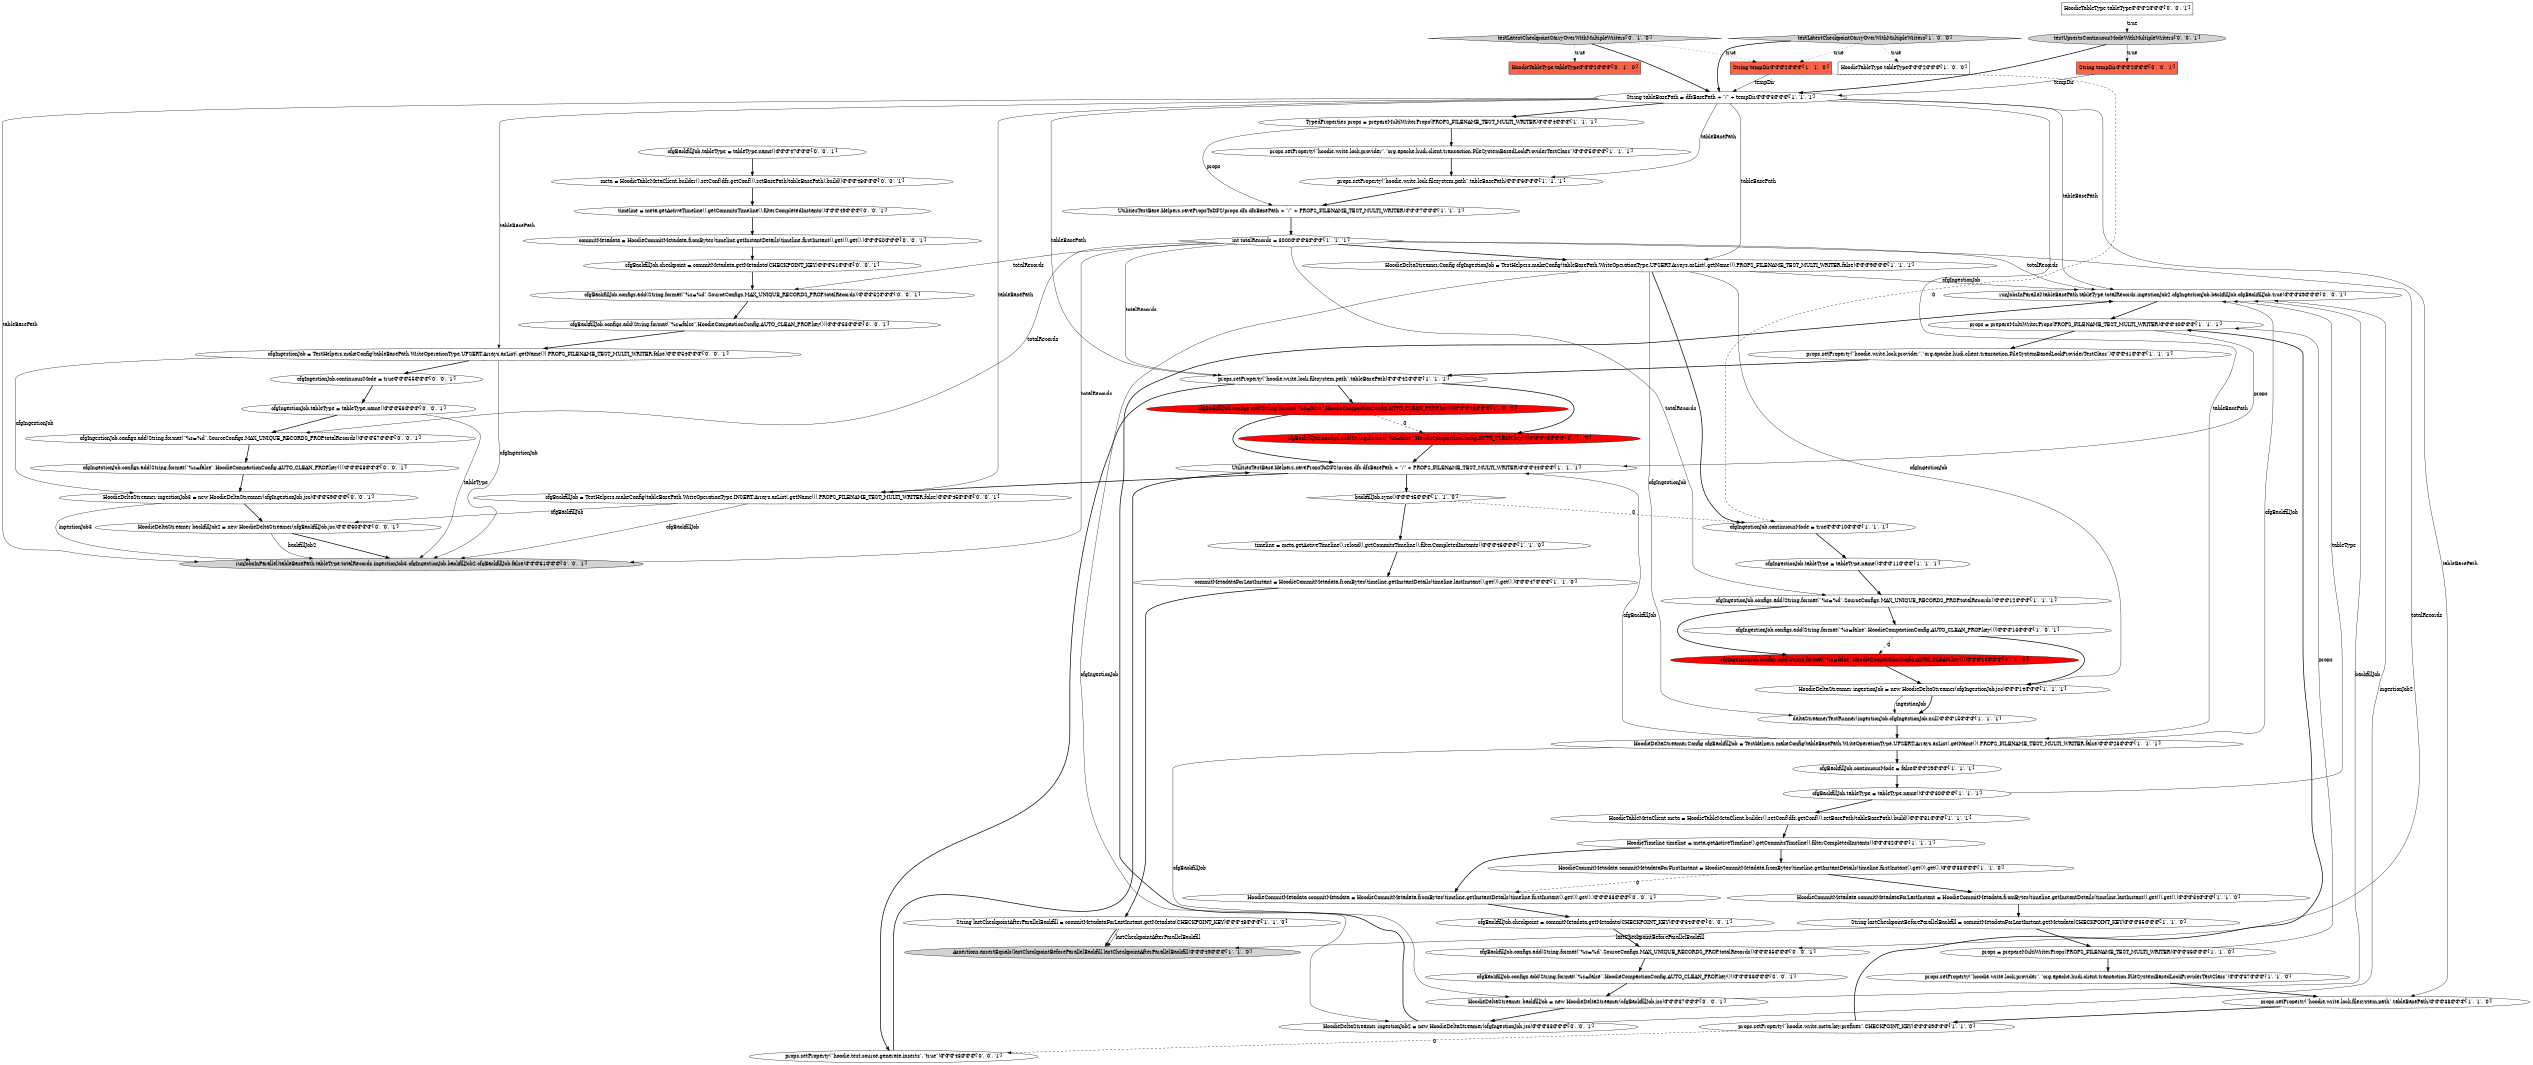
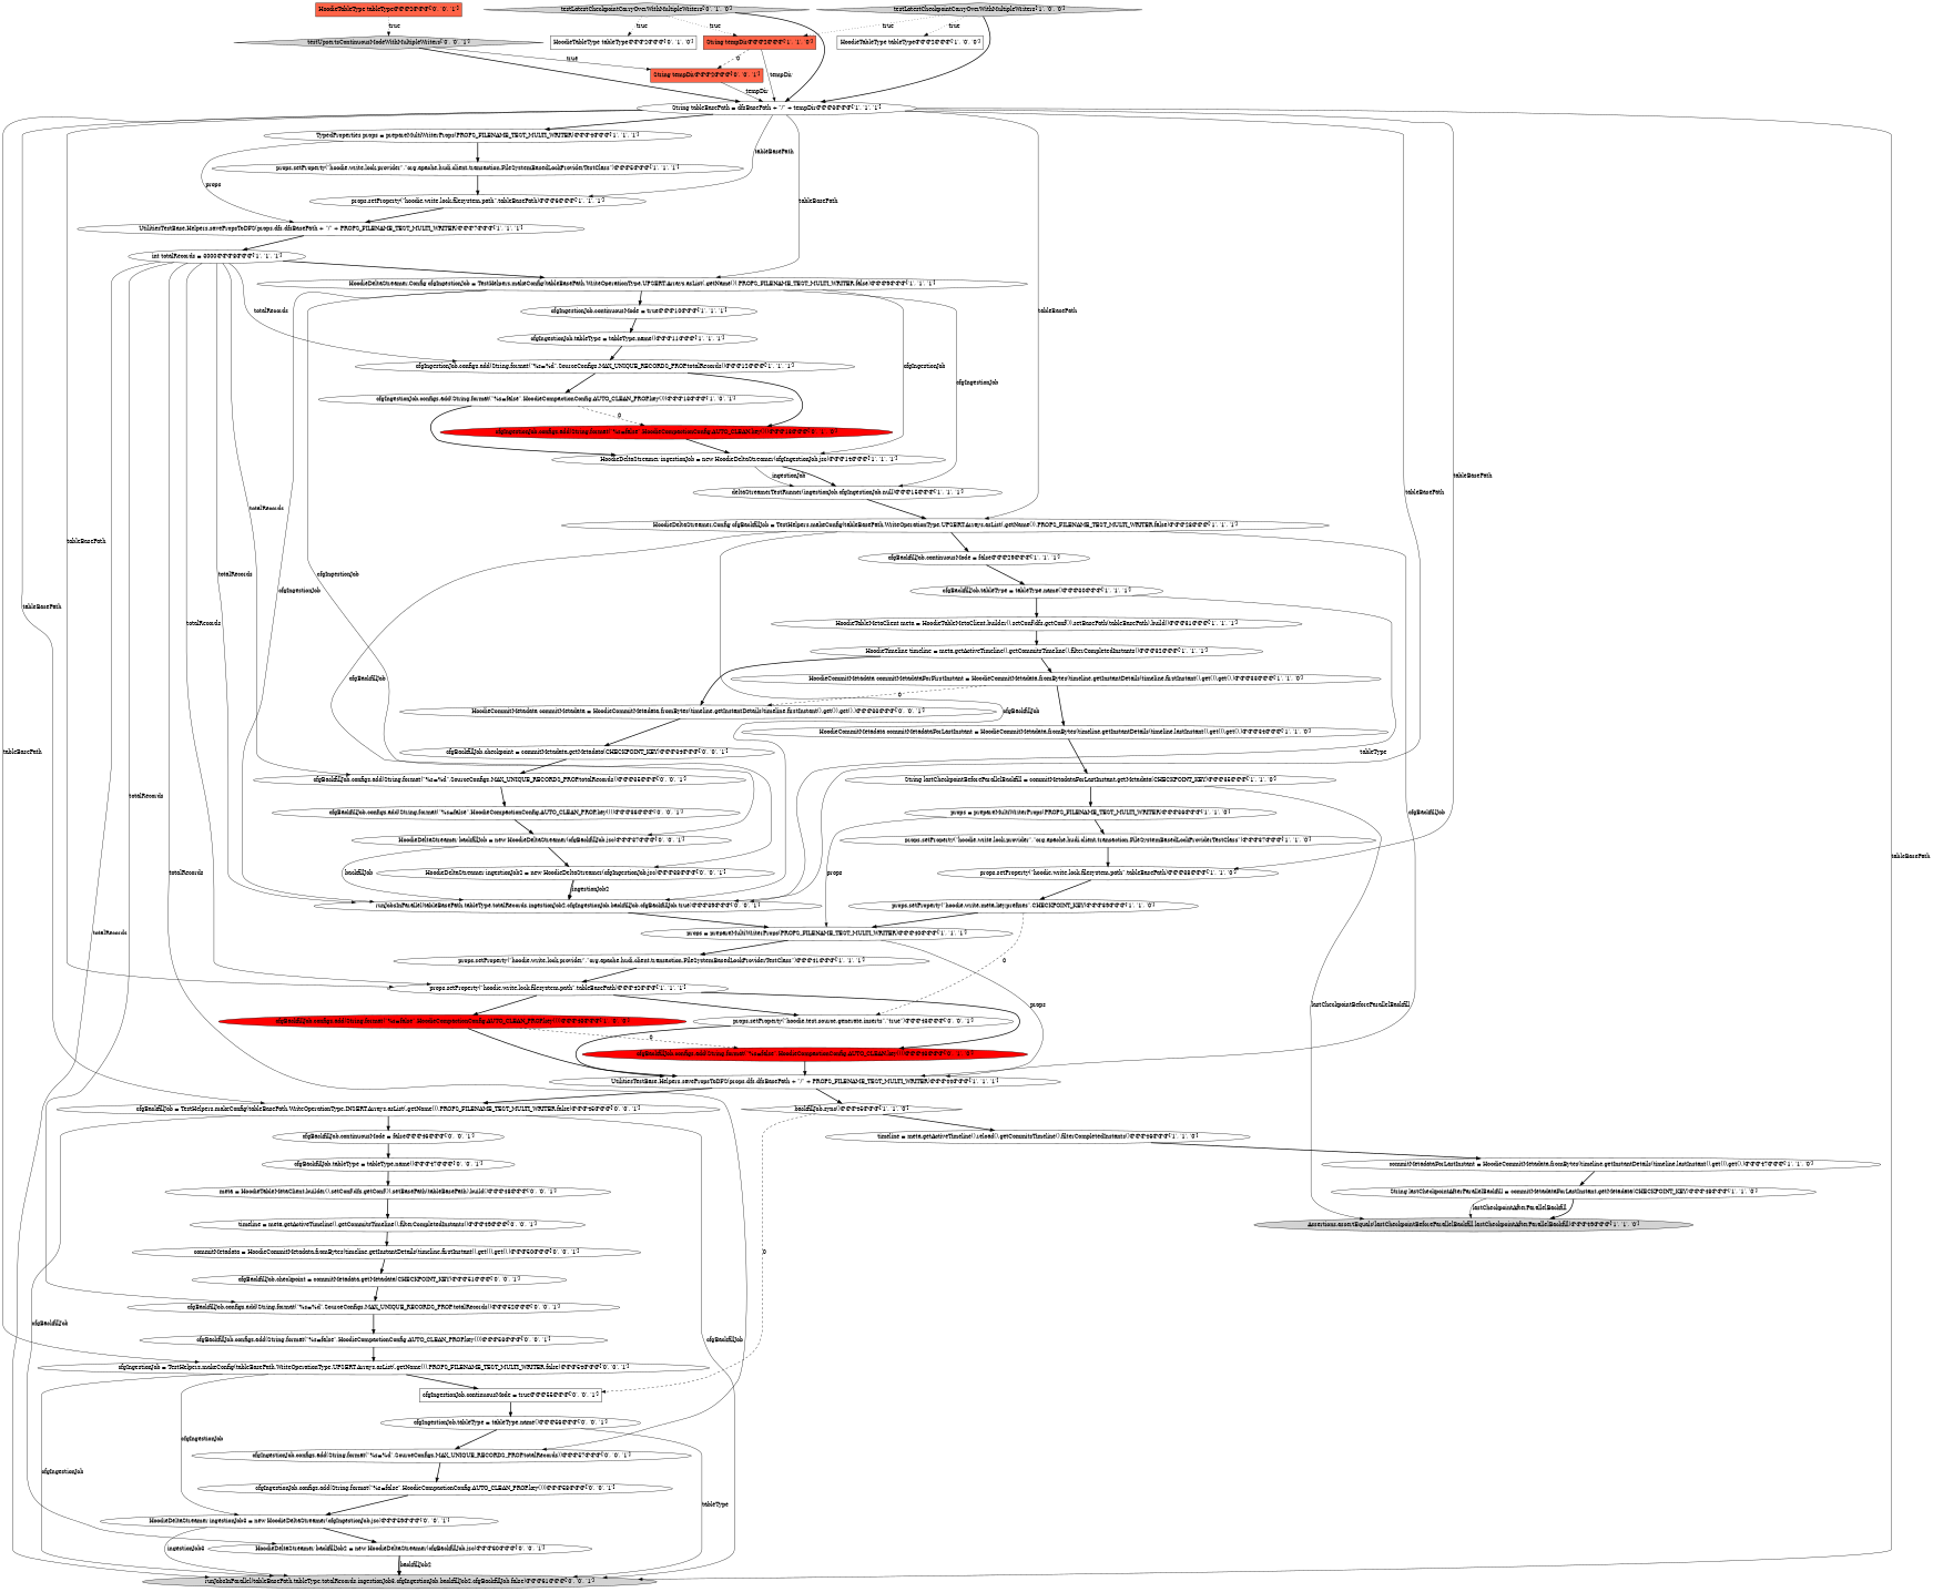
  digraph {
    node [fillcolor=white shape=ellipse style=filled]
    edge [style=bold]
-   n1 [fillcolor=tomato label="HoodieTableType tableType@@@2@@@['0', '1', '0']" shape=box]
+   n1 [label="HoodieTableType tableType@@@2@@@['0', '1', '0']" shape=box]
    n2 [label="HoodieTableMetaClient meta = HoodieTableMetaClient.builder().setConf(dfs.getConf()).setBasePath(tableBasePath).build()@@@31@@@['1', '1', '1']"]
    n3 [label="HoodieTimeline timeline = meta.getActiveTimeline().getCommitsTimeline().filterCompletedInstants()@@@32@@@['1', '1', '1']"]
    n4 [label="HoodieCommitMetadata commitMetadataForFirstInstant = HoodieCommitMetadata.fromBytes(timeline.getInstantDetails(timeline.firstInstant().get()).get(),)@@@33@@@['1', '1', '0']"]
    n5 [label="HoodieCommitMetadata commitMetadata = HoodieCommitMetadata.fromBytes(timeline.getInstantDetails(timeline.firstInstant().get()).get(),)@@@33@@@['0', '0', '1']"]
    n6 [label="cfgBackfillJob.tableType = tableType.name()@@@30@@@['1', '1', '1']"]
    n7 [label="runJobsInParallel(tableBasePath,tableType,totalRecords,ingestionJob2,cfgIngestionJob,backfillJob,cfgBackfillJob,true)@@@39@@@['0', '0', '1']"]
    n8 [label="props = prepareMultiWriterProps(PROPS_FILENAME_TEST_MULTI_WRITER)@@@40@@@['1', '1', '1']"]
    n9 [label="cfgIngestionJob.tableType = tableType.name()@@@56@@@['0', '0', '1']"]
    n10 [fillcolor=lightgray label="runJobsInParallel(tableBasePath,tableType,totalRecords,ingestionJob3,cfgIngestionJob,backfillJob2,cfgBackfillJob,false)@@@61@@@['0', '0', '1']"]
    n11 [label="cfgIngestionJob.configs.add(String.format(\"%s=%d\",SourceConfigs.MAX_UNIQUE_RECORDS_PROP,totalRecords))@@@57@@@['0', '0', '1']"]
    n12 [label="cfgIngestionJob.configs.add(String.format(\"%s=false\",HoodieCompactionConfig.AUTO_CLEAN_PROP.key()))@@@58@@@['0', '0', '1']"]
-   n13 [label="HoodieTableType tableType@@@2@@@['0', '0', '1']" shape=box]
-   n14 [fillcolor=lightgray label="testUpsertsContinuousModeWithMultipleWriters['0', '0', '1']"]
+   n13 [fillcolor=tomato label="HoodieTableType tableType@@@2@@@['0', '0', '1']" shape=box]
+   n14 [fillcolor=lightgray label="testUpsertsContinuousModeWithMultipleWriters['0', '0', '1']" shape=diamond]
    n15 [label="cfgBackfillJob.continuousMode = false@@@29@@@['1', '1', '1']"]
    n16 [fillcolor=lightgray label="testLatestCheckpointCarryOverWithMultipleWriters['1', '0', '0']" shape=diamond]
    n17 [label="String tableBasePath = dfsBasePath + \"/\" + tempDir@@@3@@@['1', '1', '1']"]
    n18 [fillcolor=tomato label="String tempDir@@@2@@@['1', '1', '0']" shape=box]
    n19 [label="HoodieTableType tableType@@@2@@@['1', '0', '0']" shape=box]
    n20 [label="HoodieDeltaStreamer.Config cfgBackfillJob = TestHelpers.makeConfig(tableBasePath,WriteOperationType.UPSERT,Arrays.asList(.getName()),PROPS_FILENAME_TEST_MULTI_WRITER,false)@@@28@@@['1', '1', '1']"]
    n21 [label="props.setProperty(\"hoodie.write.lock.filesystem.path\",tableBasePath)@@@38@@@['1', '1', '0']"]
    n22 [label="props.setProperty(\"hoodie.write.lock.filesystem.path\",tableBasePath)@@@42@@@['1', '1', '1']"]
    n23 [label="cfgBackfillJob = TestHelpers.makeConfig(tableBasePath,WriteOperationType.INSERT,Arrays.asList(.getName()),PROPS_FILENAME_TEST_MULTI_WRITER,false)@@@45@@@['0', '0', '1']"]
    n24 [label="cfgIngestionJob = TestHelpers.makeConfig(tableBasePath,WriteOperationType.UPSERT,Arrays.asList(.getName()),PROPS_FILENAME_TEST_MULTI_WRITER,false)@@@54@@@['0', '0', '1']"]
    n25 [label="props.setProperty(\"hoodie.write.lock.filesystem.path\",tableBasePath)@@@6@@@['1', '1', '1']"]
    n26 [label="TypedProperties props = prepareMultiWriterProps(PROPS_FILENAME_TEST_MULTI_WRITER)@@@4@@@['1', '1', '1']"]
    n27 [label="HoodieDeltaStreamer.Config cfgIngestionJob = TestHelpers.makeConfig(tableBasePath,WriteOperationType.UPSERT,Arrays.asList(.getName()),PROPS_FILENAME_TEST_MULTI_WRITER,false)@@@9@@@['1', '1', '1']"]
    n28 [fillcolor=tomato label="String tempDir@@@2@@@['0', '0', '1']" shape=box]
    n29 [label="UtilitiesTestBase.Helpers.savePropsToDFS(props,dfs,dfsBasePath + \"/\" + PROPS_FILENAME_TEST_MULTI_WRITER)@@@44@@@['1', '1', '1']"]
    n30 [label="HoodieDeltaStreamer backfillJob = new HoodieDeltaStreamer(cfgBackfillJob,jsc)@@@37@@@['0', '0', '1']"]
    n31 [label="backfillJob.sync()@@@45@@@['1', '1', '0']" shape=diamond]
    n32 [label="HoodieDeltaStreamer ingestionJob2 = new HoodieDeltaStreamer(cfgIngestionJob,jsc)@@@38@@@['0', '0', '1']"]
    n33 [label="String lastCheckpointAfterParallelBackfill = commitMetadataForLastInstant.getMetadata(CHECKPOINT_KEY)@@@48@@@['1', '1', '0']"]
    n34 [fillcolor=lightgray label="Assertions.assertEquals(lastCheckpointBeforeParallelBackfill,lastCheckpointAfterParallelBackfill)@@@49@@@['1', '1', '0']"]
    n35 [label="HoodieCommitMetadata commitMetadataForLastInstant = HoodieCommitMetadata.fromBytes(timeline.getInstantDetails(timeline.lastInstant().get()).get(),)@@@34@@@['1', '1', '0']"]
    n36 [label="cfgBackfillJob.checkpoint = commitMetadata.getMetadata(CHECKPOINT_KEY)@@@34@@@['0', '0', '1']"]
    n37 [label="String lastCheckpointBeforeParallelBackfill = commitMetadataForLastInstant.getMetadata(CHECKPOINT_KEY)@@@35@@@['1', '1', '0']"]
    n38 [label="props.setProperty(\"hoodie.write.lock.provider\",\"org.apache.hudi.client.transaction.FileSystemBasedLockProviderTestClass\")@@@37@@@['1', '1', '0']"]
    n39 [label="props.setProperty(\"hoodie.write.meta.key.prefixes\",CHECKPOINT_KEY)@@@39@@@['1', '1', '0']"]
    n40 [label="props.setProperty(\"hoodie.write.lock.provider\",\"org.apache.hudi.client.transaction.FileSystemBasedLockProviderTestClass\")@@@41@@@['1', '1', '1']"]
    n41 [label="props.setProperty(\"hoodie.test.source.generate.inserts\",\"true\")@@@43@@@['0', '0', '1']"]
    n42 [fillcolor=red label="cfgBackfillJob.configs.add(String.format(\"%s=false\",HoodieCompactionConfig.AUTO_CLEAN_PROP.key()))@@@43@@@['1', '0', '0']"]
    n43 [fillcolor=red label="cfgBackfillJob.configs.add(String.format(\"%s=false\",HoodieCompactionConfig.AUTO_CLEAN.key()))@@@43@@@['0', '1', '0']"]
    n44 [label="cfgIngestionJob.configs.add(String.format(\"%s=false\",HoodieCompactionConfig.AUTO_CLEAN_PROP.key()))@@@13@@@['1', '0', '1']"]
    n45 [label="HoodieDeltaStreamer ingestionJob = new HoodieDeltaStreamer(cfgIngestionJob,jsc)@@@14@@@['1', '1', '1']"]
    n46 [fillcolor=red label="cfgIngestionJob.configs.add(String.format(\"%s=false\",HoodieCompactionConfig.AUTO_CLEAN.key()))@@@13@@@['0', '1', '0']"]
    n47 [label="deltaStreamerTestRunner(ingestionJob,cfgIngestionJob,null)@@@15@@@['1', '1', '1']"]
+   n48 [label="cfgBackfillJob.continuousMode = false@@@46@@@['0', '0', '1']"]
    n49 [label="HoodieDeltaStreamer backfillJob2 = new HoodieDeltaStreamer(cfgBackfillJob,jsc)@@@60@@@['0', '0', '1']"]
    n50 [label="cfgBackfillJob.tableType = tableType.name()@@@47@@@['0', '0', '1']"]
    n51 [label="cfgBackfillJob.configs.add(String.format(\"%s=false\",HoodieCompactionConfig.AUTO_CLEAN_PROP.key()))@@@36@@@['0', '0', '1']"]
    n52 [label="timeline = meta.getActiveTimeline().reload().getCommitsTimeline().filterCompletedInstants()@@@46@@@['1', '1', '0']"]
    n53 [label="commitMetadataForLastInstant = HoodieCommitMetadata.fromBytes(timeline.getInstantDetails(timeline.lastInstant().get()).get(),)@@@47@@@['1', '1', '0']"]
-   n54 [label="cfgIngestionJob.continuousMode = true@@@55@@@['0', '0', '1']"]
+   n54 [label="cfgIngestionJob.continuousMode = true@@@55@@@['0', '0', '1']" shape=box]
    n55 [label="timeline = meta.getActiveTimeline().getCommitsTimeline().filterCompletedInstants()@@@49@@@['0', '0', '1']"]
    n56 [label="commitMetadata = HoodieCommitMetadata.fromBytes(timeline.getInstantDetails(timeline.firstInstant().get()).get(),)@@@50@@@['0', '0', '1']"]
    n57 [label="cfgBackfillJob.checkpoint = commitMetadata.getMetadata(CHECKPOINT_KEY)@@@51@@@['0', '0', '1']"]
    n58 [label="HoodieDeltaStreamer ingestionJob3 = new HoodieDeltaStreamer(cfgIngestionJob,jsc)@@@59@@@['0', '0', '1']"]
    n59 [label="UtilitiesTestBase.Helpers.savePropsToDFS(props,dfs,dfsBasePath + \"/\" + PROPS_FILENAME_TEST_MULTI_WRITER)@@@7@@@['1', '1', '1']"]
    n60 [label="props.setProperty(\"hoodie.write.lock.provider\",\"org.apache.hudi.client.transaction.FileSystemBasedLockProviderTestClass\")@@@5@@@['1', '1', '1']"]
    n61 [label="cfgIngestionJob.continuousMode = true@@@10@@@['1', '1', '1']"]
    n62 [label="cfgBackfillJob.configs.add(String.format(\"%s=%d\",SourceConfigs.MAX_UNIQUE_RECORDS_PROP,totalRecords))@@@52@@@['0', '0', '1']"]
    n63 [label="cfgBackfillJob.configs.add(String.format(\"%s=false\",HoodieCompactionConfig.AUTO_CLEAN_PROP.key()))@@@53@@@['0', '0', '1']"]
    n64 [label="cfgBackfillJob.configs.add(String.format(\"%s=%d\",SourceConfigs.MAX_UNIQUE_RECORDS_PROP,totalRecords))@@@35@@@['0', '0', '1']"]
    n65 [label="cfgIngestionJob.tableType = tableType.name()@@@11@@@['1', '1', '1']"]
    n66 [label="cfgIngestionJob.configs.add(String.format(\"%s=%d\",SourceConfigs.MAX_UNIQUE_RECORDS_PROP,totalRecords))@@@12@@@['1', '1', '1']"]
-   n67 [label="int totalRecords = 3000@@@8@@@['1', '1', '1']" shape=diamond]
+   n67 [label="int totalRecords = 3000@@@8@@@['1', '1', '1']"]
    n68 [label="meta = HoodieTableMetaClient.builder().setConf(dfs.getConf()).setBasePath(tableBasePath).build()@@@48@@@['0', '0', '1']"]
    n69 [label="props = prepareMultiWriterProps(PROPS_FILENAME_TEST_MULTI_WRITER)@@@36@@@['1', '1', '0']"]
    n70 [fillcolor=lightgray label="testLatestCheckpointCarryOverWithMultipleWriters['0', '1', '0']" shape=diamond]
    n2 -> n3
    n3 -> n4
    n3 -> n5
    n4 -> n5 [label=0 style=dashed]
    n4 -> n35
    n5 -> n36
    n6 -> n2
    n6 -> n7 [label=tableType style=solid]
    n7 -> n8
    n8 -> n29 [label=props style=solid]
    n8 -> n40
    n9 -> n10 [label=tableType style=solid]
    n9 -> n11
    n11 -> n12
    n12 -> n58
    n13 -> n14 [label=true style=dotted]
    n14 -> n17
    n14 -> n28 [label=true style=solid]
    n15 -> n6
    n16 -> n17
    n16 -> n18 [label=true style=dotted]
    n16 -> n19 [label=true style=dotted]
    n17 -> n7 [label=tableBasePath style=solid]
    n17 -> n10 [label=tableBasePath style=solid]
    n17 -> n20 [label=tableBasePath style=solid]
    n17 -> n21 [label=tableBasePath style=solid]
    n17 -> n22 [label=tableBasePath style=solid]
    n17 -> n23 [label=tableBasePath style=solid]
    n17 -> n24 [label=tableBasePath style=solid]
    n17 -> n25 [label=tableBasePath style=solid]
    n17 -> n26
    n17 -> n27 [label=tableBasePath style=solid]
    n18 -> n17 [label=tempDir style=solid]
-   n18 -> n61 [label=0 style=dashed]
+   n18 -> n28 [label=0 style=dashed]
    n20 -> n7 [label=cfgBackfillJob style=solid]
    n20 -> n15
    n20 -> n29 [label=cfgBackfillJob style=solid]
    n20 -> n30 [label=cfgBackfillJob style=solid]
    n21 -> n39
    n22 -> n41
    n22 -> n42
    n22 -> n43
    n23 -> n10 [label=cfgBackfillJob style=solid]
+   n23 -> n48
    n23 -> n49 [label=cfgBackfillJob style=solid]
    n24 -> n10 [label=cfgIngestionJob style=solid]
    n24 -> n54
    n24 -> n58 [label=cfgIngestionJob style=solid]
    n25 -> n59
    n26 -> n59 [label=props style=solid]
    n26 -> n60
    n27 -> n7 [label=cfgIngestionJob style=solid]
    n27 -> n32 [label=cfgIngestionJob style=solid]
    n27 -> n45 [label=cfgIngestionJob style=solid]
    n27 -> n47 [label=cfgIngestionJob style=solid]
    n27 -> n61
    n28 -> n17 [label=tempDir style=solid]
    n29 -> n23
    n29 -> n31
    n30 -> n7 [label=backfillJob style=solid]
    n30 -> n32
    n31 -> n52
-   n31 -> n61 [label=0 style=dashed]
+   n31 -> n54 [label=0 style=dashed]
    n32 -> n7 [label=ingestionJob2 style=solid]
    n32 -> n7
    n33 -> n34
    n33 -> n34 [label=lastCheckpointAfterParallelBackfill style=solid]
    n35 -> n37
    n36 -> n64
    n37 -> n34 [label=lastCheckpointBeforeParallelBackfill style=solid]
    n37 -> n69
    n38 -> n21
    n39 -> n8
    n39 -> n41 [label=0 style=dashed]
    n40 -> n22
    n41 -> n29
    n42 -> n29
    n42 -> n43 [label=0 style=dashed]
    n43 -> n29
    n44 -> n45
    n44 -> n46 [label=0 style=dashed]
    n45 -> n47
    n45 -> n47 [label=ingestionJob style=solid]
    n46 -> n45
    n47 -> n20
+   n48 -> n50
    n49 -> n10
    n49 -> n10 [label=backfillJob2 style=solid]
    n50 -> n68
    n51 -> n30
    n52 -> n53
    n53 -> n33
    n54 -> n9
    n55 -> n56
    n56 -> n57
    n57 -> n62
    n58 -> n10 [label=ingestionJob3 style=solid]
    n58 -> n49
    n59 -> n67
    n60 -> n25
    n61 -> n65
    n62 -> n63
    n63 -> n24
    n64 -> n51
    n65 -> n66
    n66 -> n44
    n66 -> n46
    n67 -> n7 [label=totalRecords style=solid]
    n67 -> n10 [label=totalRecords style=solid]
    n67 -> n11 [label=totalRecords style=solid]
    n67 -> n22 [label=totalRecords style=solid]
    n67 -> n27
    n67 -> n62 [label=totalRecords style=solid]
    n67 -> n64 [label=totalRecords style=solid]
    n67 -> n66 [label=totalRecords style=solid]
    n68 -> n55
    n69 -> n8 [label=props style=solid]
    n69 -> n38
    n70 -> n1 [label=true style=dotted]
    n70 -> n17
    n70 -> n18 [label=true style=dotted]
  }
